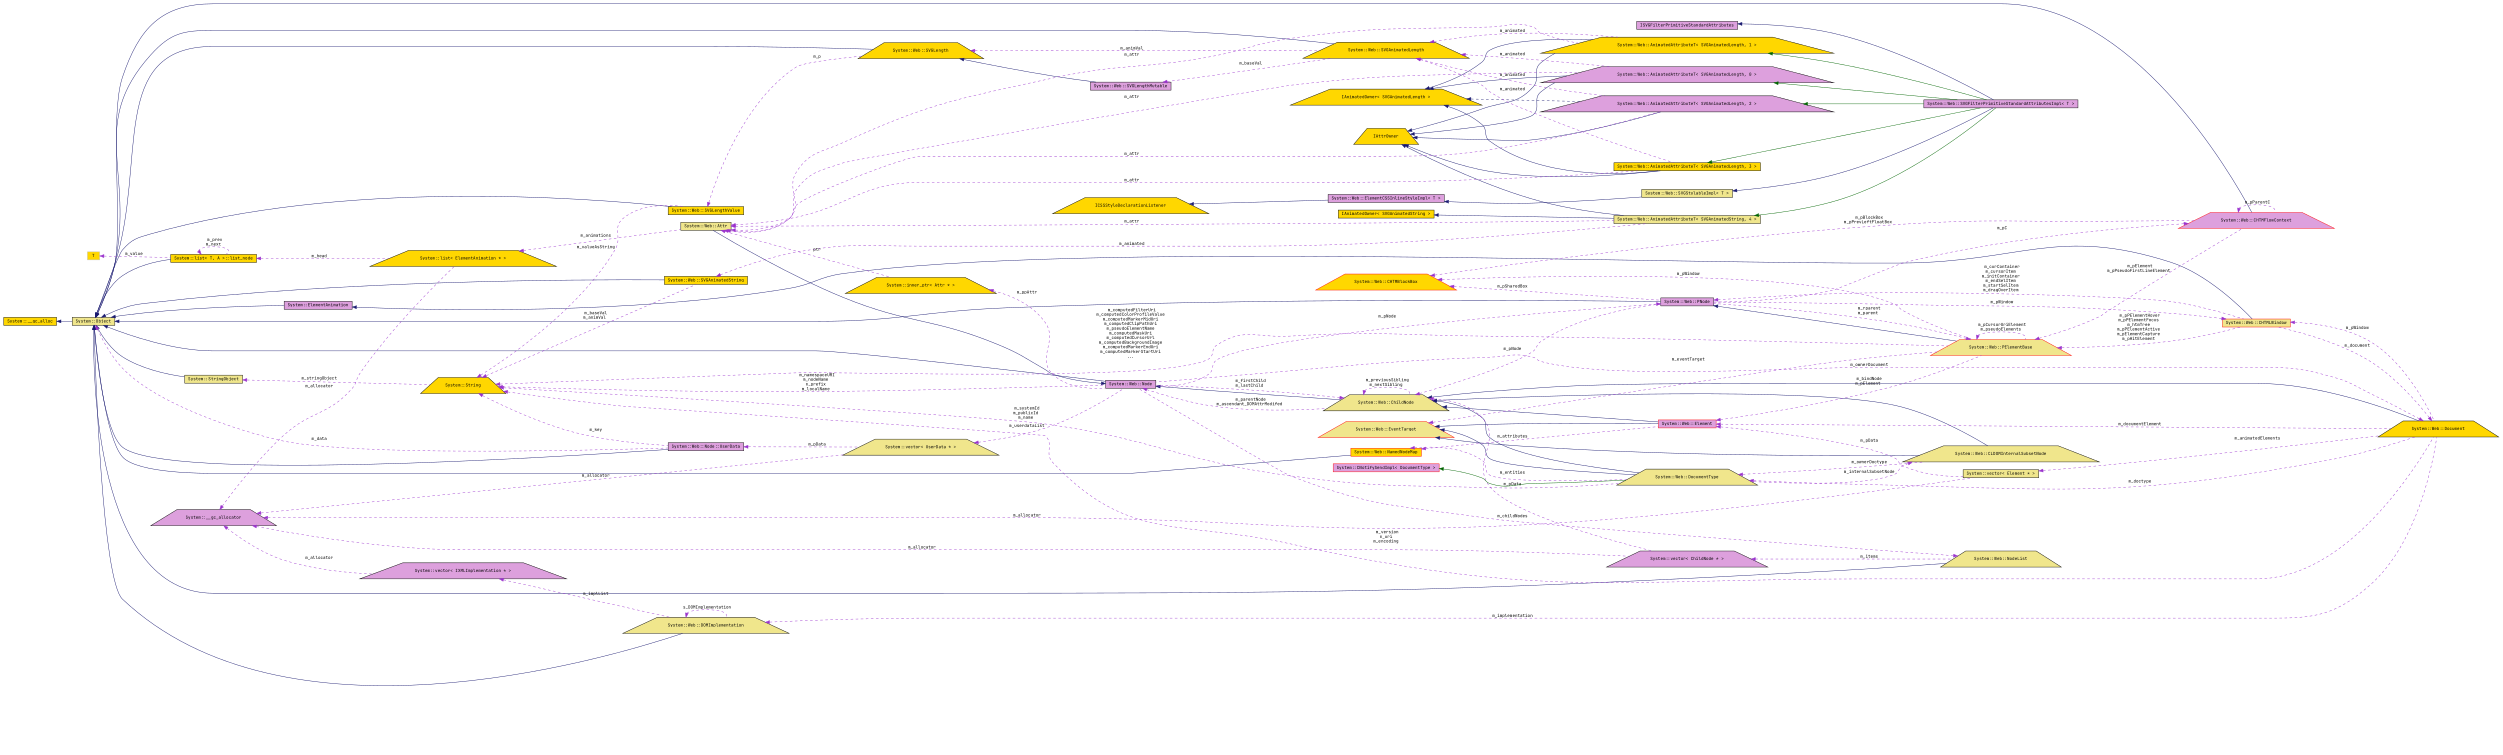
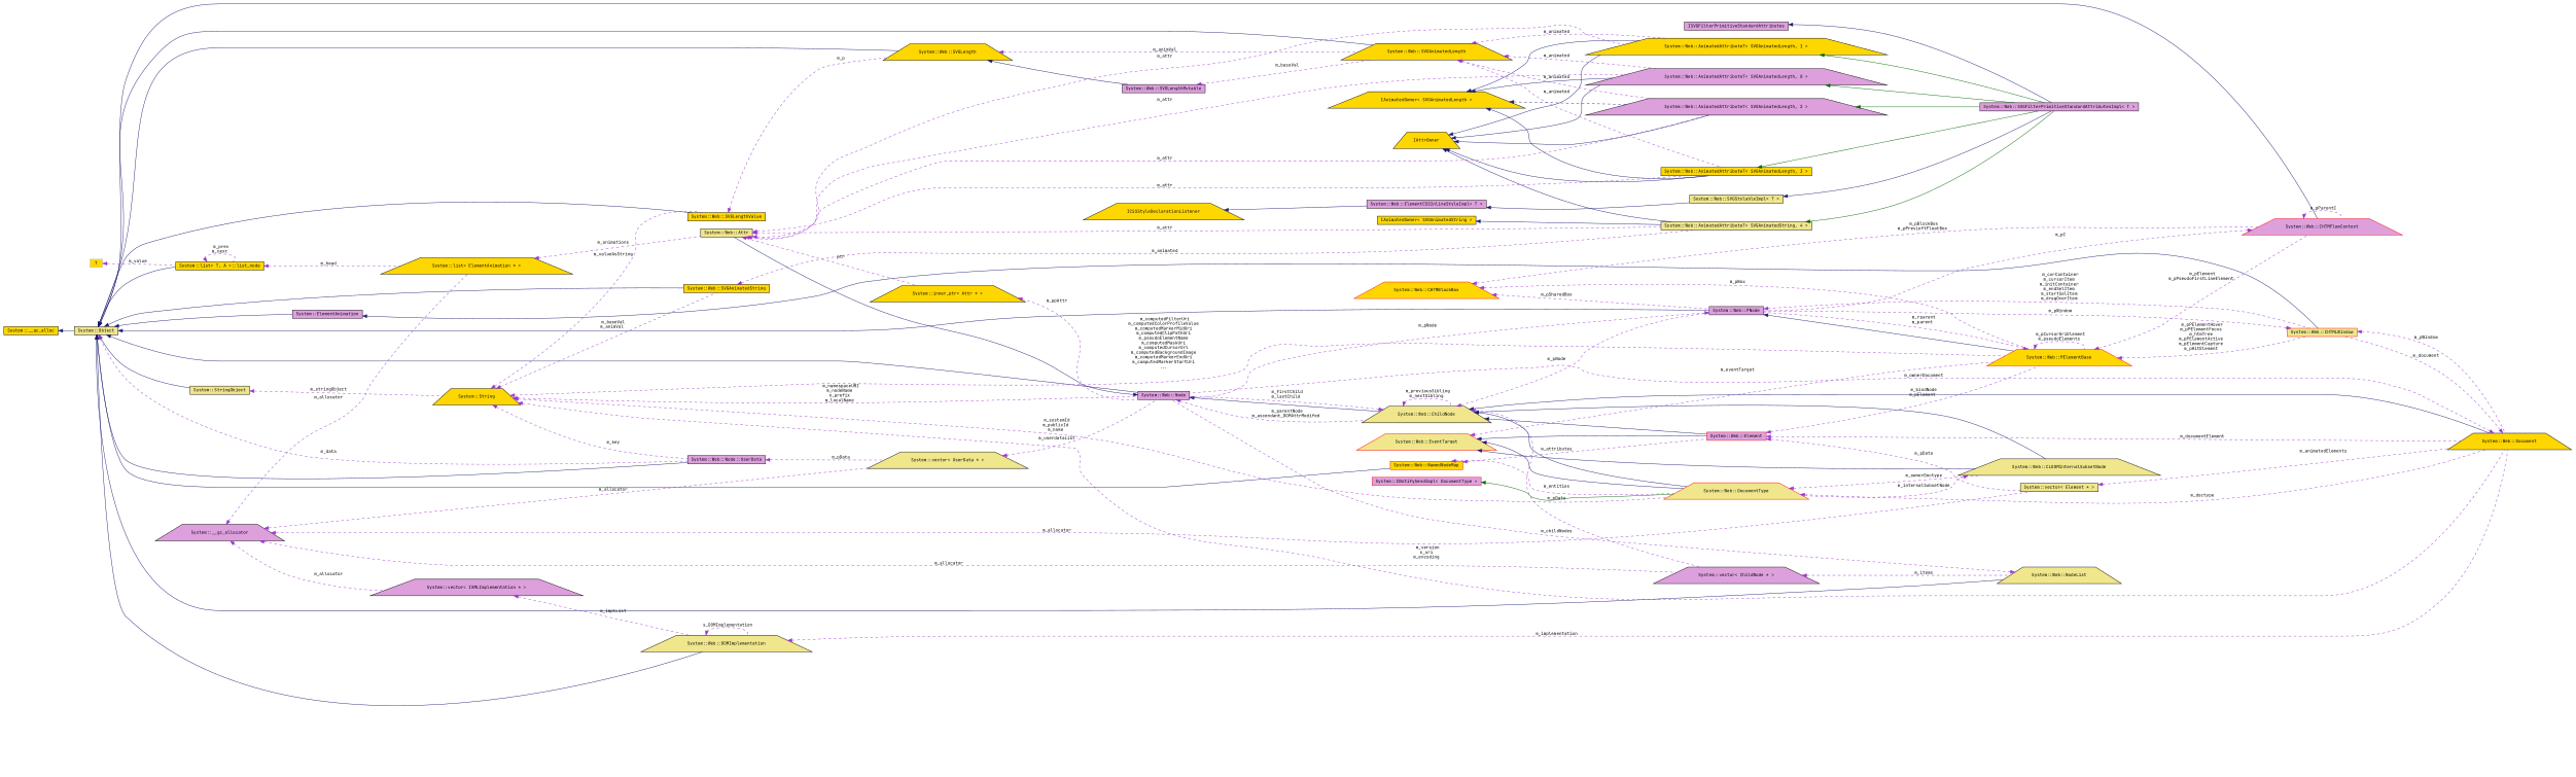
  digraph {
    fontname="JetBrains Mono"
    rankdir=LR
    node [color=black fillcolor=gold fontname="JetBrains Mono" fontsize=10 shape=box style=filled]
    edge [color=darkorchid3 dir=back fontname="JetBrains Mono" fontsize=10 labelfontname=Helvetica labelfontsize=10 style=dashed]
    n1 [fillcolor=plum fontcolor=black height=0.2 label="System::Web::SVGFilterPrimitiveStandardAttributesImpl\< T \>" width=0.4]
    n2 [fillcolor=khaki height=0.2 label="System::Web::SVGStylableImpl\< T \>" width=0.4]
    n3 [fillcolor=plum height=0.2 label="System::Web::ElementCSSInlineStyleImpl\< T \>" width=0.4]
    n4 [height=0.2 label=ICSSStyleDeclarationListener shape=trapezium width=0.4]
    n5 [fillcolor=plum height=0.2 label=ISVGFilterPrimitiveStandardAttributes width=0.4]
    n6 [fillcolor=plum height=0.2 label="System::Web::AnimatedAttributeT\< SVGAnimatedLength, 0 \>" shape=trapezium width=0.4]
    n7 [height=0.2 label=IAttrOwner shape=trapezium width=0.4]
    n8 [height=0.2 label="System::Web::AnimatedAttributeT\< SVGAnimatedLength, 1 \>" shape=trapezium width=0.4]
    n9 [fillcolor=plum height=0.2 label="System::Web::AnimatedAttributeT\< SVGAnimatedLength, 2 \>" shape=trapezium width=0.4]
    n10 [height=0.2 label="System::Web::AnimatedAttributeT\< SVGAnimatedLength, 3 \>" width=0.4]
    n11 [fillcolor=khaki height=0.2 label="System::Web::AnimatedAttributeT\< SVGAnimatedString, 4 \>" width=0.4]
    n12 [height=0.2 label="IAnimatedOwner\< SVGAnimatedLength \>" shape=trapezium width=0.4]
    n13 [height=0.2 label="System::Web::SVGAnimatedLength" shape=trapezium width=0.4]
    n14 [fillcolor=khaki height=0.2 label="System::Object" width=0.4]
    n15 [height=0.2 label="System::Web::SVGLength" shape=trapezium width=0.4]
    n16 [height=0.2 label="System::Web::SVGLengthValue" width=0.4]
    n17 [fillcolor=khaki height=0.2 label="System::StringObject" width=0.4]
    n18 [fillcolor=plum height=0.2 label="System::Web::Node" width=0.4]
    n19 [fillcolor=khaki height=0.2 label="System::Web::NodeList" shape=trapezium width=0.4]
    n20 [fillcolor=khaki height=0.2 label="System::Web::DOMImplementation" shape=trapezium width=0.4]
    n21 [color=red height=0.2 label="System::Web::NamedNodeMap" width=0.4]
    n22 [fillcolor=plum height=0.2 label="System::ElementAnimation" width=0.4]
    n23 [fillcolor=plum height=0.2 label="System::Web::PNode" width=0.4]
    n24 [color=red fillcolor=plum height=0.2 label="System::Web::CHTMFlowContext" shape=trapezium width=0.4]
    n25 [fillcolor=plum height=0.2 label="System::Web::Node::UserData" width=0.4]
    n26 [height=0.2 label="System::list\< T, A \>::list_node" width=0.4]
    n27 [height=0.2 label="System::Web::SVGAnimatedString" width=0.4]
    n28 [fillcolor=plum height=0.2 label="System::Web::SVGLengthMutable" width=0.4]
    n29 [height=0.2 label="System::String" shape=trapezium width=0.4]
    n30 [fillcolor=khaki height=0.2 label="System::Web::Attr" width=0.4]
    n31 [fillcolor=khaki height=0.2 label="System::Web::ChildNode" shape=trapezium width=0.4]
    n32 [height=0.2 label="System::Web::Document" shape=trapezium width=0.4]
-   n33 [fillcolor=khaki height=0.2 label="System::Web::DocumentType" shape=trapezium width=0.4]
+   n33 [color=red fillcolor=khaki height=0.2 label="System::Web::DocumentType" shape=trapezium width=0.4]
    n34 [color=red fillcolor=plum height=0.2 label="System::Web::Element" width=0.4]
    n35 [color=red fillcolor=khaki height=0.2 label="System::Web::CHTMLWindow" width=0.4]
-   n36 [color=red fillcolor=khaki height=0.2 label="System::Web::PElementBase" shape=trapezium width=0.4]
+   n36 [color=red height=0.2 label="System::Web::PElementBase" shape=trapezium width=0.4]
    n37 [fillcolor=khaki height=0.2 label="System::vector\< UserData * \>" shape=trapezium width=0.4]
    n38 [height=0.2 label="System::list\< ElementAnimation * \>" shape=trapezium width=0.4]
    n39 [height=0.2 label="System::__gc_alloc" width=0.4]
    n40 [fillcolor=khaki height=0.2 label="System::Web::CLDOMInternalSubsetNode" shape=trapezium width=0.4]
    n41 [height=0.2 label="System::inner_ptr\< Attr * \>" shape=trapezium width=0.4]
    n42 [fillcolor=plum height=0.2 label="System::vector\< ChildNode * \>" shape=trapezium width=0.4]
    n43 [fillcolor=plum height=0.2 label="System::__gc_allocator" shape=trapezium width=0.4]
    n44 [fillcolor=plum height=0.2 label="System::vector\< IXMLImplementation * \>" shape=trapezium width=0.4]
    n45 [fillcolor=khaki height=0.2 label="System::vector\< Element * \>" width=0.4]
    n46 [color=red fillcolor=khaki height=0.2 label="System::Web::EventTarget" shape=trapezium width=0.4]
    n47 [color=red fillcolor=plum height=0.2 label="System::CNotifySendImpl\< DocumentType \>" width=0.4]
    n48 [color=red height=0.2 label="System::Web::CHTMBlockBox" shape=trapezium width=0.4]
    n49 [color=grey75 height=0.2 label=T width=0.4]
    n50 [height=0.2 label="IAnimatedOwner\< SVGAnimatedString \>" width=0.4]
    n2 -> n1 [color=midnightblue style=solid]
    n3 -> n2 [color=midnightblue style=solid]
    n4 -> n3 [color=midnightblue style=solid]
    n5 -> n1 [color=midnightblue style=solid]
    n6 -> n1 [color=darkgreen style=solid]
    n7 -> n6 [color=midnightblue style=solid]
    n7 -> n8 [color=midnightblue style=solid]
    n7 -> n9 [color=midnightblue style=solid]
    n7 -> n10 [color=midnightblue style=solid]
    n7 -> n11 [color=midnightblue style=solid]
    n8 -> n1 [color=darkgreen style=solid]
    n9 -> n1 [color=darkgreen style=solid]
    n10 -> n1 [color=darkgreen style=solid]
    n11 -> n1 [color=darkgreen style=solid]
    n12 -> n6 [color=midnightblue style=solid]
    n12 -> n8 [color=midnightblue style=solid]
    n12 -> n9 [color=midnightblue]
    n12 -> n10 [color=midnightblue style=solid]
    n13 -> n6 [label=" m_animated"]
    n13 -> n8 [label=" m_animated"]
    n13 -> n9 [label=" m_animated"]
    n13 -> n10 [label=" m_animated"]
    n14 -> n13 [color=midnightblue style=solid]
    n14 -> n15 [color=midnightblue style=solid]
    n14 -> n16 [color=midnightblue style=solid]
    n14 -> n17 [color=midnightblue style=solid]
    n14 -> n18 [color=midnightblue style=solid]
    n14 -> n19 [color=midnightblue style=solid]
    n14 -> n20 [color=midnightblue style=solid]
    n14 -> n21 [color=midnightblue style=solid]
    n14 -> n22 [color=midnightblue style=solid]
    n14 -> n23 [color=midnightblue style=solid]
    n14 -> n24 [color=midnightblue style=solid]
    n14 -> n25 [color=midnightblue style=solid]
    n14 -> n25 [label=" m_data"]
    n14 -> n26 [color=midnightblue style=solid]
    n14 -> n27 [color=midnightblue style=solid]
    n15 -> n13 [label=" m_animVal"]
    n15 -> n28 [color=midnightblue style=solid]
    n16 -> n15 [label=" m_p"]
    n17 -> n29 [label=" m_stringObject"]
    n18 -> n30 [color=midnightblue style=solid]
    n18 -> n31 [color=midnightblue style=solid]
    n18 -> n31 [label=" m_parentNode\nm_ascendant_DOMAttrModifed"]
    n19 -> n18 [label=" m_childNodes"]
    n20 -> n20 [label=" s_DOMImplementation"]
    n20 -> n32 [label=" m_implementation"]
    n21 -> n33 [label=" m_entities"]
    n21 -> n34 [label=" m_attributes"]
    n22 -> n35 [color=midnightblue style=solid]
    n23 -> n18 [label=" m_pNode"]
    n23 -> n35 [label=" m_curContainer\nm_cursorItem\nm_initContainer\nm_endSelItem\nm_startSelItem\nm_dragOverItem"]
    n23 -> n36 [color=midnightblue style=solid]
    n24 -> n23 [label=" m_pC"]
    n24 -> n24 [label=" m_pParentC"]
    n25 -> n37 [label=" m_pData"]
    n26 -> n26 [label=" m_prev\nm_next"]
    n26 -> n38 [label=" m_head"]
    n27 -> n11 [label=" m_animated"]
    n28 -> n13 [label=" m_baseVal"]
    n29 -> n16 [label=" m_valueAsString"]
    n29 -> n18 [label=" m_namespaceURI\nm_nodeName\nm_prefix\nm_localName"]
    n29 -> n25 [label=" m_key"]
    n29 -> n27 [label=" m_baseVal\nm_animVal"]
    n29 -> n32 [label=" m_version\nm_uri\nm_encoding"]
    n29 -> n33 [label=" m_systemId\nm_publicId\nm_name"]
    n29 -> n36 [label=" m_computedFilterUri\nm_computedColorProfileValue\nm_computedMarkerMidUri\nm_computedClipPathUri\nm_pseudoElementName\nm_computedMaskUri\nm_computedCursorUrl\nm_computedBackgroundImage\nm_computedMarkerEndUri\nm_computedMarkerStartUri\n..."]
    n30 -> n6 [label=" m_attr"]
    n30 -> n8 [label=" m_attr"]
    n30 -> n9 [label=" m_attr"]
    n30 -> n10 [label=" m_attr"]
    n30 -> n11 [label=" m_attr"]
    n30 -> n41 [label=" ptr"]
    n31 -> n18 [label=" m_firstChild\nm_lastChild"]
    n31 -> n23 [label=" m_pNode"]
    n31 -> n31 [label=" m_previousSibling\nm_nextSibling"]
    n31 -> n32 [color=midnightblue style=solid]
    n31 -> n33 [color=midnightblue style=solid]
    n31 -> n34 [color=midnightblue style=solid]
    n31 -> n40 [color=midnightblue style=solid]
    n31 -> n42 [label=" m_pData"]
    n32 -> n18 [label=" m_ownerDocument"]
    n32 -> n35 [label=" m_document"]
    n33 -> n32 [label=" m_doctype"]
    n33 -> n40 [label=" m_ownerDoctype"]
    n34 -> n32 [label=" m_documentElement"]
    n34 -> n36 [label=" m_bindNode\nm_pElement"]
    n34 -> n45 [label=" m_pData"]
    n35 -> n23 [label=" m_pWindow"]
    n35 -> n32 [label=" m_pWindow"]
    n36 -> n23 [label=" m_rparent\nm_parent"]
    n36 -> n24 [label=" m_pElement\nm_pPseudoFirstLineElement"]
    n36 -> n35 [label=" m_pPElementHover\nm_pPElementFocus\nm_htmTree\nm_pPElementActive\nm_pElementCapture\nm_pHitElement"]
    n36 -> n36 [label=" m_pCursorUriElement\nm_pseudoElements"]
    n37 -> n18 [label=" m_userdataList"]
    n38 -> n30 [label=" m_animations"]
    n39 -> n14 [color=midnightblue style=solid]
    n40 -> n33 [label=" m_internalSubsetNode"]
    n41 -> n18 [label=" m_ppAttr"]
    n42 -> n19 [label=" m_items"]
    n43 -> n37 [label=" m_allocator"]
    n43 -> n38 [label=" m_allocator"]
    n43 -> n42 [label=" m_allocator"]
    n43 -> n44 [label=" m_allocator"]
    n43 -> n45 [label=" m_allocator"]
    n44 -> n20 [label=" m_implList"]
    n45 -> n32 [label=" m_animatedElements"]
    n46 -> n33 [color=midnightblue style=solid]
    n46 -> n34 [color=midnightblue style=solid]
    n46 -> n36 [label=" m_eventTarget"]
    n46 -> n40 [color=midnightblue style=solid]
    n47 -> n33 [color=darkgreen style=solid]
    n48 -> n23 [label=" m_pSharedBox"]
    n48 -> n24 [label=" m_pBlockBox\nm_pPrevLeftFloatBox"]
-   n48 -> n36 [label=" m_pWindow"]
+   n48 -> n36 [label=" m_pBox"]
    n49 -> n26 [label=" m_value"]
    n50 -> n11 [color=midnightblue style=solid]
  }
